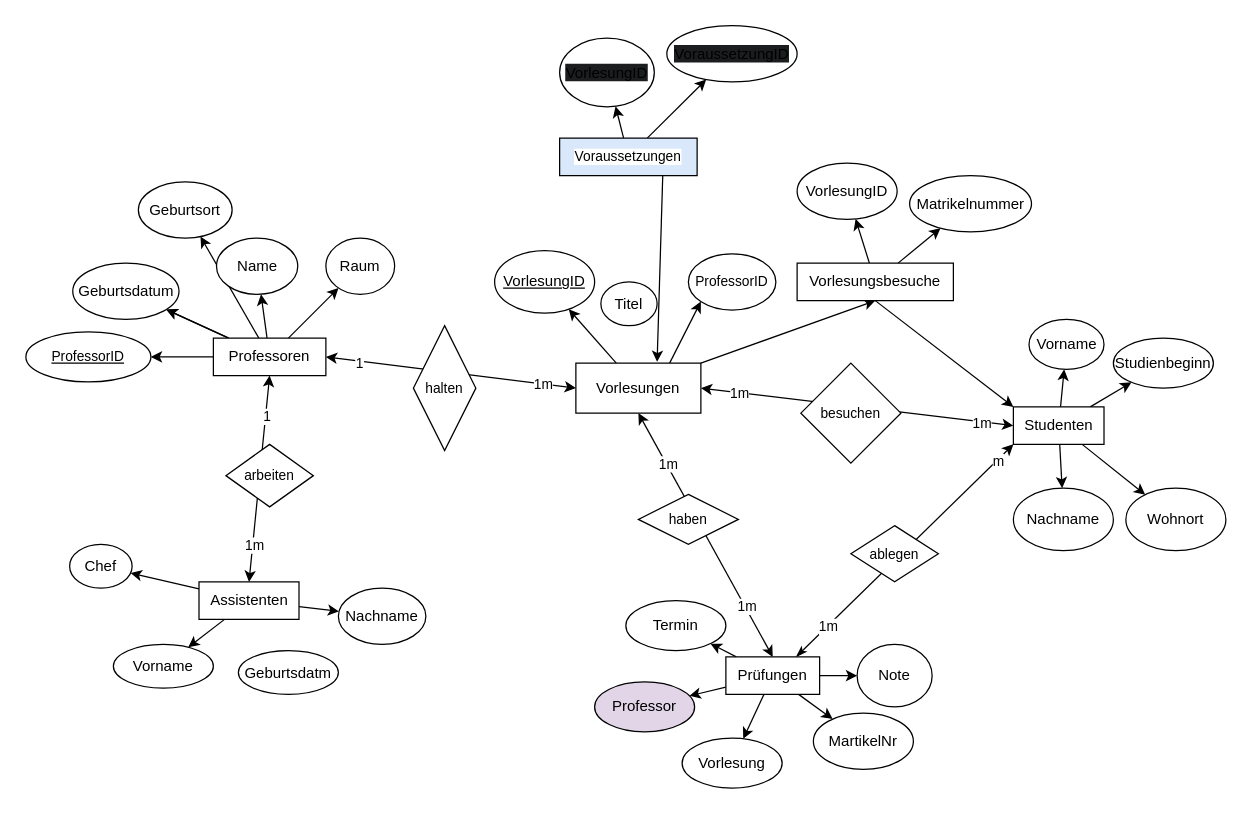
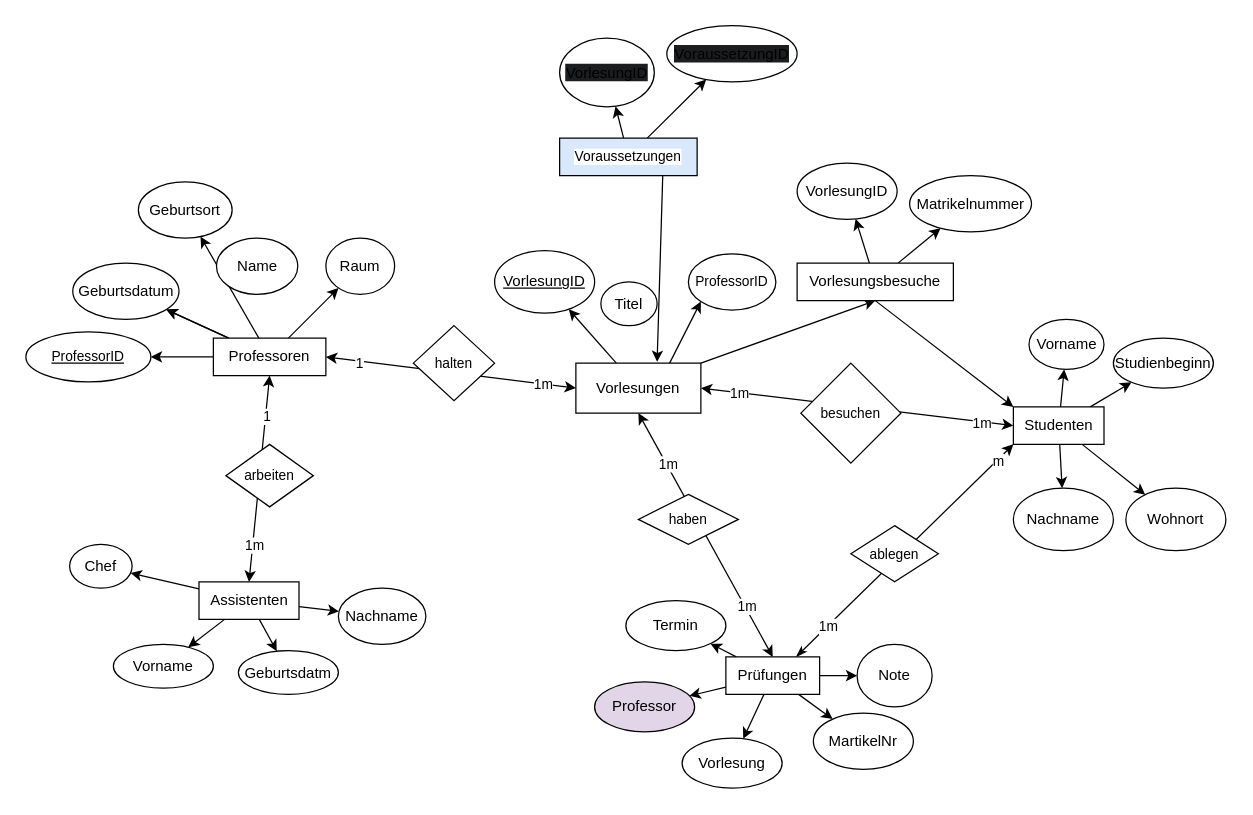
  <mxCell id="0" />
  <mxCell id="1" parent="0" />
- <mxCell id="2" value="" style="rounded=0;orthogonalLoop=1;jettySize=auto;html=1;" parent="1" source="14" target="15" edge="1"><mxGeometry relative="1" as="geometry" /></mxCell>
  <mxCell id="3" value="" style="rounded=0;orthogonalLoop=1;jettySize=auto;html=1;" parent="1" source="14" target="16" edge="1"><mxGeometry relative="1" as="geometry" /></mxCell>
  <mxCell id="4" value="" style="rounded=0;orthogonalLoop=1;jettySize=auto;html=1;" parent="1" source="14" target="17" edge="1"><mxGeometry relative="1" as="geometry" /></mxCell>
  <mxCell id="5" value="" style="rounded=0;orthogonalLoop=1;jettySize=auto;html=1;" parent="1" source="14" target="18" edge="1"><mxGeometry relative="1" as="geometry" /></mxCell>
  <mxCell id="6" style="edgeStyle=none;shape=connector;rounded=0;orthogonalLoop=1;jettySize=auto;html=1;exitX=1;exitY=0.5;exitDx=0;exitDy=0;entryX=0;entryY=0.5;entryDx=0;entryDy=0;strokeColor=default;align=center;verticalAlign=middle;fontFamily=Helvetica;fontSize=11;fontColor=default;labelBackgroundColor=default;endArrow=classic;startArrow=classic;startFill=1;" parent="1" source="14" target="47" edge="1"><mxGeometry relative="1" as="geometry" /></mxCell>
  <mxCell id="7" value="1m" style="edgeLabel;html=1;align=center;verticalAlign=middle;resizable=0;points=[];fontFamily=Helvetica;fontSize=11;fontColor=default;labelBackgroundColor=default;" parent="6" vertex="1" connectable="0"><mxGeometry x="0.737" relative="1" as="geometry"><mxPoint as="offset" /></mxGeometry></mxCell>
  <mxCell id="8" value="1" style="edgeLabel;html=1;align=center;verticalAlign=middle;resizable=0;points=[];fontFamily=Helvetica;fontSize=11;fontColor=default;labelBackgroundColor=default;" parent="6" vertex="1" connectable="0"><mxGeometry x="-0.737" y="-1" relative="1" as="geometry"><mxPoint as="offset" /></mxGeometry></mxCell>
  <mxCell id="9" style="edgeStyle=none;shape=connector;rounded=0;orthogonalLoop=1;jettySize=auto;html=1;exitX=0.5;exitY=1;exitDx=0;exitDy=0;entryX=0.5;entryY=0;entryDx=0;entryDy=0;strokeColor=default;align=center;verticalAlign=middle;fontFamily=Helvetica;fontSize=11;fontColor=default;labelBackgroundColor=default;endArrow=classic;startArrow=classic;startFill=1;" parent="1" source="14" target="23" edge="1"><mxGeometry relative="1" as="geometry" /></mxCell>
  <mxCell id="10" value="1m" style="edgeLabel;html=1;align=center;verticalAlign=middle;resizable=0;points=[];fontFamily=Helvetica;fontSize=11;fontColor=default;labelBackgroundColor=default;" parent="9" vertex="1" connectable="0"><mxGeometry x="0.638" y="1" relative="1" as="geometry"><mxPoint as="offset" /></mxGeometry></mxCell>
  <mxCell id="11" value="1" style="edgeLabel;html=1;align=center;verticalAlign=middle;resizable=0;points=[];fontFamily=Helvetica;fontSize=11;fontColor=default;labelBackgroundColor=default;" parent="9" vertex="1" connectable="0"><mxGeometry x="-0.598" y="1" relative="1" as="geometry"><mxPoint as="offset" /></mxGeometry></mxCell>
  <mxCell id="12" value="" style="edgeStyle=none;shape=connector;rounded=0;orthogonalLoop=1;jettySize=auto;html=1;strokeColor=default;align=center;verticalAlign=middle;fontFamily=Helvetica;fontSize=11;fontColor=default;labelBackgroundColor=default;endArrow=classic;" parent="1" source="14" target="17" edge="1"><mxGeometry relative="1" as="geometry" /></mxCell>
  <mxCell id="13" style="edgeStyle=none;shape=connector;rounded=0;orthogonalLoop=1;jettySize=auto;html=1;exitX=0;exitY=0.5;exitDx=0;exitDy=0;strokeColor=default;align=center;verticalAlign=middle;fontFamily=Helvetica;fontSize=11;fontColor=default;labelBackgroundColor=default;endArrow=classic;" parent="1" source="14" edge="1"><mxGeometry relative="1" as="geometry"><mxPoint x="120" y="285" as="targetPoint" /></mxGeometry></mxCell>
  <mxCell id="14" value="Professoren" style="rounded=0;whiteSpace=wrap;html=1;" parent="1" vertex="1"><mxGeometry x="170" y="270" width="90" height="30" as="geometry" /></mxCell>
  <mxCell id="15" value="Name" style="ellipse;whiteSpace=wrap;html=1;rounded=0;" parent="1" vertex="1"><mxGeometry x="172.5" y="190" width="65" height="45" as="geometry" /></mxCell>
  <mxCell id="16" value="Raum" style="ellipse;whiteSpace=wrap;html=1;rounded=0;" parent="1" vertex="1"><mxGeometry x="260" y="190" width="55" height="45" as="geometry" /></mxCell>
  <mxCell id="17" value="Geburtsdatum" style="ellipse;whiteSpace=wrap;html=1;rounded=0;" parent="1" vertex="1"><mxGeometry x="57.5" y="210" width="85" height="45" as="geometry" /></mxCell>
  <mxCell id="18" value="Geburtsort" style="ellipse;whiteSpace=wrap;html=1;rounded=0;" parent="1" vertex="1"><mxGeometry x="110" y="145" width="75" height="45" as="geometry" /></mxCell>
  <mxCell id="19" value="" style="rounded=0;orthogonalLoop=1;jettySize=auto;html=1;" parent="1" source="23" target="24" edge="1"><mxGeometry relative="1" as="geometry" /></mxCell>
  <mxCell id="20" value="" style="rounded=0;orthogonalLoop=1;jettySize=auto;html=1;" parent="1" source="23" target="25" edge="1"><mxGeometry relative="1" as="geometry" /></mxCell>
+ <mxCell id="21" value="" style="rounded=0;orthogonalLoop=1;jettySize=auto;html=1;" parent="1" source="23" target="26" edge="1"><mxGeometry relative="1" as="geometry" /></mxCell>
  <mxCell id="22" value="" style="rounded=0;orthogonalLoop=1;jettySize=auto;html=1;" parent="1" source="23" target="27" edge="1"><mxGeometry relative="1" as="geometry" /></mxCell>
  <mxCell id="23" value="Assistenten" style="rounded=0;whiteSpace=wrap;html=1;" parent="1" vertex="1"><mxGeometry x="158.5" y="465" width="80" height="30" as="geometry" /></mxCell>
  <mxCell id="24" value="Vorname" style="ellipse;whiteSpace=wrap;html=1;rounded=0;" parent="1" vertex="1"><mxGeometry x="90" y="515" width="80" height="35" as="geometry" /></mxCell>
  <mxCell id="25" value="Nachname" style="ellipse;whiteSpace=wrap;html=1;rounded=0;" parent="1" vertex="1"><mxGeometry x="270" y="470" width="70" height="45" as="geometry" /></mxCell>
  <mxCell id="26" value="Geburtsdatm" style="ellipse;whiteSpace=wrap;html=1;rounded=0;" parent="1" vertex="1"><mxGeometry x="190" y="520" width="80" height="35" as="geometry" /></mxCell>
  <mxCell id="27" value="Chef" style="ellipse;whiteSpace=wrap;html=1;rounded=0;" parent="1" vertex="1"><mxGeometry x="55" y="435" width="50" height="35" as="geometry" /></mxCell>
  <mxCell id="28" value="" style="rounded=0;orthogonalLoop=1;jettySize=auto;html=1;" parent="1" source="35" target="36" edge="1"><mxGeometry relative="1" as="geometry" /></mxCell>
  <mxCell id="29" value="" style="rounded=0;orthogonalLoop=1;jettySize=auto;html=1;" parent="1" source="35" target="37" edge="1"><mxGeometry relative="1" as="geometry" /></mxCell>
  <mxCell id="30" value="" style="rounded=0;orthogonalLoop=1;jettySize=auto;html=1;" parent="1" source="35" target="38" edge="1"><mxGeometry relative="1" as="geometry" /></mxCell>
  <mxCell id="31" value="" style="rounded=0;orthogonalLoop=1;jettySize=auto;html=1;" parent="1" source="35" target="39" edge="1"><mxGeometry relative="1" as="geometry" /></mxCell>
  <mxCell id="32" style="edgeStyle=none;shape=connector;rounded=0;orthogonalLoop=1;jettySize=auto;html=1;exitX=0;exitY=0.5;exitDx=0;exitDy=0;entryX=1;entryY=0.5;entryDx=0;entryDy=0;strokeColor=default;align=center;verticalAlign=middle;fontFamily=Helvetica;fontSize=11;fontColor=default;labelBackgroundColor=default;endArrow=classic;startArrow=classic;startFill=1;" parent="1" source="35" target="47" edge="1"><mxGeometry relative="1" as="geometry" /></mxCell>
  <mxCell id="33" value="1m" style="edgeLabel;html=1;align=center;verticalAlign=middle;resizable=0;points=[];fontFamily=Helvetica;fontSize=11;fontColor=default;labelBackgroundColor=default;" parent="32" vertex="1" connectable="0"><mxGeometry x="0.757" relative="1" as="geometry"><mxPoint as="offset" /></mxGeometry></mxCell>
  <mxCell id="34" value="1m" style="edgeLabel;html=1;align=center;verticalAlign=middle;resizable=0;points=[];fontFamily=Helvetica;fontSize=11;fontColor=default;labelBackgroundColor=default;" parent="32" vertex="1" connectable="0"><mxGeometry x="-0.797" y="1" relative="1" as="geometry"><mxPoint as="offset" /></mxGeometry></mxCell>
  <mxCell id="35" value="Studenten" style="rounded=0;whiteSpace=wrap;html=1;" parent="1" vertex="1"><mxGeometry x="810" y="325" width="72.5" height="30" as="geometry" /></mxCell>
  <mxCell id="36" value="Nachname" style="ellipse;whiteSpace=wrap;html=1;rounded=0;" parent="1" vertex="1"><mxGeometry x="810" y="390" width="80" height="50" as="geometry" /></mxCell>
  <mxCell id="37" value="Vorname" style="ellipse;whiteSpace=wrap;html=1;rounded=0;" parent="1" vertex="1"><mxGeometry x="822.5" y="255" width="60" height="40" as="geometry" /></mxCell>
  <mxCell id="38" value="Studienbeginn" style="ellipse;whiteSpace=wrap;html=1;rounded=0;" parent="1" vertex="1"><mxGeometry x="890" y="270" width="80" height="40" as="geometry" /></mxCell>
  <mxCell id="39" value="Wohnort" style="ellipse;whiteSpace=wrap;html=1;" parent="1" vertex="1"><mxGeometry x="900" y="390" width="80" height="50" as="geometry" /></mxCell>
  <mxCell id="40" value="" style="rounded=0;orthogonalLoop=1;jettySize=auto;html=1;" parent="1" source="47" target="48" edge="1"><mxGeometry relative="1" as="geometry" /></mxCell>
  <mxCell id="41" style="edgeStyle=none;shape=connector;rounded=0;orthogonalLoop=1;jettySize=auto;html=1;exitX=0.5;exitY=1;exitDx=0;exitDy=0;strokeColor=default;align=center;verticalAlign=middle;fontFamily=Helvetica;fontSize=11;fontColor=default;labelBackgroundColor=default;endArrow=classic;startArrow=classic;startFill=1;entryX=0.5;entryY=0;entryDx=0;entryDy=0;" parent="1" source="47" target="58" edge="1"><mxGeometry relative="1" as="geometry"><mxPoint x="500" y="430" as="targetPoint" /></mxGeometry></mxCell>
  <mxCell id="42" value="1m" style="edgeLabel;html=1;align=center;verticalAlign=middle;resizable=0;points=[];fontFamily=Helvetica;fontSize=11;fontColor=default;labelBackgroundColor=default;" parent="41" vertex="1" connectable="0"><mxGeometry x="-0.575" y="1" relative="1" as="geometry"><mxPoint as="offset" /></mxGeometry></mxCell>
  <mxCell id="43" value="1m" style="edgeLabel;html=1;align=center;verticalAlign=middle;resizable=0;points=[];fontFamily=Helvetica;fontSize=11;fontColor=default;labelBackgroundColor=default;" parent="41" vertex="1" connectable="0"><mxGeometry x="0.592" y="1" relative="1" as="geometry"><mxPoint x="100" y="50" as="offset" /></mxGeometry></mxCell>
  <mxCell id="44" value="1m" style="edgeLabel;html=1;align=center;verticalAlign=middle;resizable=0;points=[];fontFamily=Helvetica;fontSize=11;fontColor=default;labelBackgroundColor=default;" parent="41" vertex="1" connectable="0"><mxGeometry x="0.59" y="1" relative="1" as="geometry"><mxPoint as="offset" /></mxGeometry></mxCell>
  <mxCell id="45" style="edgeStyle=none;shape=connector;rounded=0;orthogonalLoop=1;jettySize=auto;html=1;exitX=0.75;exitY=0;exitDx=0;exitDy=0;entryX=0;entryY=1;entryDx=0;entryDy=0;strokeColor=default;align=center;verticalAlign=middle;fontFamily=Helvetica;fontSize=11;fontColor=default;labelBackgroundColor=default;endArrow=classic;" parent="1" source="47" target="67" edge="1"><mxGeometry relative="1" as="geometry" /></mxCell>
  <mxCell id="46" style="edgeStyle=none;shape=connector;rounded=0;orthogonalLoop=1;jettySize=auto;html=1;exitX=1;exitY=0;exitDx=0;exitDy=0;entryX=0.5;entryY=1;entryDx=0;entryDy=0;strokeColor=default;align=center;verticalAlign=middle;fontFamily=Helvetica;fontSize=11;fontColor=default;labelBackgroundColor=default;endArrow=classic;" edge="1" parent="1" source="47" target="74"><mxGeometry relative="1" as="geometry" /></mxCell>
  <mxCell id="47" value="Vorlesungen" style="rounded=0;whiteSpace=wrap;html=1;" parent="1" vertex="1"><mxGeometry x="460" y="290" width="100" height="40" as="geometry" /></mxCell>
  <mxCell id="48" value="&lt;u&gt;VorlesungID&lt;/u&gt;" style="ellipse;whiteSpace=wrap;html=1;rounded=0;" parent="1" vertex="1"><mxGeometry x="395" y="200" width="80" height="50" as="geometry" /></mxCell>
  <mxCell id="49" value="Titel" style="ellipse;whiteSpace=wrap;html=1;rounded=0;" parent="1" vertex="1"><mxGeometry x="480" y="225" width="45" height="35" as="geometry" /></mxCell>
  <mxCell id="50" value="" style="rounded=0;orthogonalLoop=1;jettySize=auto;html=1;" parent="1" source="58" target="59" edge="1"><mxGeometry relative="1" as="geometry" /></mxCell>
  <mxCell id="51" value="" style="edgeStyle=none;shape=connector;rounded=0;orthogonalLoop=1;jettySize=auto;html=1;strokeColor=default;align=center;verticalAlign=middle;fontFamily=Helvetica;fontSize=11;fontColor=default;labelBackgroundColor=default;endArrow=classic;" parent="1" source="58" target="60" edge="1"><mxGeometry relative="1" as="geometry" /></mxCell>
  <mxCell id="52" value="" style="edgeStyle=none;shape=connector;rounded=0;orthogonalLoop=1;jettySize=auto;html=1;strokeColor=default;align=center;verticalAlign=middle;fontFamily=Helvetica;fontSize=11;fontColor=default;labelBackgroundColor=default;endArrow=classic;" parent="1" source="58" target="61" edge="1"><mxGeometry relative="1" as="geometry" /></mxCell>
  <mxCell id="53" value="" style="edgeStyle=none;shape=connector;rounded=0;orthogonalLoop=1;jettySize=auto;html=1;strokeColor=default;align=center;verticalAlign=middle;fontFamily=Helvetica;fontSize=11;fontColor=default;labelBackgroundColor=default;endArrow=classic;" parent="1" source="58" target="62" edge="1"><mxGeometry relative="1" as="geometry" /></mxCell>
  <mxCell id="54" value="" style="edgeStyle=none;shape=connector;rounded=0;orthogonalLoop=1;jettySize=auto;html=1;strokeColor=default;align=center;verticalAlign=middle;fontFamily=Helvetica;fontSize=11;fontColor=default;labelBackgroundColor=default;endArrow=classic;" parent="1" source="58" target="63" edge="1"><mxGeometry relative="1" as="geometry" /></mxCell>
  <mxCell id="55" style="edgeStyle=none;shape=connector;rounded=0;orthogonalLoop=1;jettySize=auto;html=1;exitX=0.75;exitY=0;exitDx=0;exitDy=0;entryX=0;entryY=1;entryDx=0;entryDy=0;strokeColor=default;align=center;verticalAlign=middle;fontFamily=Helvetica;fontSize=11;fontColor=default;labelBackgroundColor=default;endArrow=classic;startArrow=classicThin;startFill=1;" parent="1" source="58" target="35" edge="1"><mxGeometry relative="1" as="geometry" /></mxCell>
  <mxCell id="56" value="m" style="edgeLabel;html=1;align=center;verticalAlign=middle;resizable=0;points=[];fontFamily=Helvetica;fontSize=11;fontColor=default;labelBackgroundColor=default;" parent="55" vertex="1" connectable="0"><mxGeometry x="0.843" y="-2" relative="1" as="geometry"><mxPoint y="-1" as="offset" /></mxGeometry></mxCell>
  <mxCell id="57" value="1m" style="edgeLabel;html=1;align=center;verticalAlign=middle;resizable=0;points=[];fontFamily=Helvetica;fontSize=11;fontColor=default;labelBackgroundColor=default;" parent="55" vertex="1" connectable="0"><mxGeometry x="-0.715" relative="1" as="geometry"><mxPoint as="offset" /></mxGeometry></mxCell>
  <mxCell id="58" value="Prüfungen" style="rounded=0;whiteSpace=wrap;html=1;" parent="1" vertex="1"><mxGeometry x="580" y="525" width="75" height="30" as="geometry" /></mxCell>
  <mxCell id="59" value="MartikelNr" style="ellipse;whiteSpace=wrap;html=1;rounded=0;" parent="1" vertex="1"><mxGeometry x="650" y="570" width="80" height="45" as="geometry" /></mxCell>
  <mxCell id="60" value="Vorlesung" style="ellipse;whiteSpace=wrap;html=1;rounded=0;" parent="1" vertex="1"><mxGeometry x="545" y="590" width="80" height="40" as="geometry" /></mxCell>
  <mxCell id="61" value="Professor" style="ellipse;whiteSpace=wrap;html=1;rounded=0;fillColor=#e1d5e7;" parent="1" vertex="1"><mxGeometry x="475" y="545" width="80" height="40" as="geometry" /></mxCell>
  <mxCell id="62" value="Termin" style="ellipse;whiteSpace=wrap;html=1;rounded=0;" parent="1" vertex="1"><mxGeometry x="500" y="480" width="80" height="40" as="geometry" /></mxCell>
  <mxCell id="63" value="Note" style="ellipse;whiteSpace=wrap;html=1;rounded=0;" parent="1" vertex="1"><mxGeometry x="685" y="515" width="60" height="50" as="geometry" /></mxCell>
- <mxCell id="64" value="halten" style="rhombus;whiteSpace=wrap;html=1;fontFamily=Helvetica;fontSize=11;fontColor=default;labelBackgroundColor=default;" parent="1" vertex="1"><mxGeometry x="330" y="260" width="50" height="100" as="geometry" /></mxCell>
+ <mxCell id="64" value="halten" style="rhombus;whiteSpace=wrap;html=1;fontFamily=Helvetica;fontSize=11;fontColor=default;labelBackgroundColor=default;" parent="1" vertex="1"><mxGeometry x="330" y="260" width="65" height="60" as="geometry" /></mxCell>
  <mxCell id="65" value="besuchen" style="rhombus;whiteSpace=wrap;html=1;fontFamily=Helvetica;fontSize=11;fontColor=default;labelBackgroundColor=default;" parent="1" vertex="1"><mxGeometry x="640" y="290" width="80" height="80" as="geometry" /></mxCell>
  <mxCell id="66" value="&lt;u&gt;ProfessorID&lt;/u&gt;" style="ellipse;whiteSpace=wrap;html=1;fontFamily=Helvetica;fontSize=11;fontColor=default;labelBackgroundColor=default;" parent="1" vertex="1"><mxGeometry x="20" y="265" width="100" height="40" as="geometry" /></mxCell>
  <mxCell id="67" value="ProfessorID" style="ellipse;whiteSpace=wrap;html=1;fontFamily=Helvetica;fontSize=11;fontColor=default;labelBackgroundColor=default;" parent="1" vertex="1"><mxGeometry x="550" y="202.5" width="70" height="45" as="geometry" /></mxCell>
  <mxCell id="68" value="arbeiten" style="rhombus;whiteSpace=wrap;html=1;fontFamily=Helvetica;fontSize=11;fontColor=default;labelBackgroundColor=default;" parent="1" vertex="1"><mxGeometry x="180" y="355" width="70" height="50" as="geometry" /></mxCell>
  <mxCell id="69" value="ablegen" style="rhombus;whiteSpace=wrap;html=1;fontFamily=Helvetica;fontSize=11;fontColor=default;labelBackgroundColor=default;" parent="1" vertex="1"><mxGeometry x="680" y="420" width="70" height="45" as="geometry" /></mxCell>
  <mxCell id="70" value="haben" style="rhombus;whiteSpace=wrap;html=1;fontFamily=Helvetica;fontSize=11;fontColor=default;labelBackgroundColor=default;" parent="1" vertex="1"><mxGeometry x="510" y="395" width="80" height="40" as="geometry" /></mxCell>
  <mxCell id="71" value="" style="rounded=0;orthogonalLoop=1;jettySize=auto;html=1;" edge="1" parent="1" source="74" target="75"><mxGeometry relative="1" as="geometry" /></mxCell>
  <mxCell id="72" value="" style="rounded=0;orthogonalLoop=1;jettySize=auto;html=1;" edge="1" parent="1" source="74" target="76"><mxGeometry relative="1" as="geometry" /></mxCell>
  <mxCell id="73" style="edgeStyle=none;shape=connector;rounded=0;orthogonalLoop=1;jettySize=auto;html=1;exitX=0.5;exitY=1;exitDx=0;exitDy=0;entryX=0;entryY=0;entryDx=0;entryDy=0;strokeColor=default;align=center;verticalAlign=middle;fontFamily=Helvetica;fontSize=11;fontColor=default;labelBackgroundColor=default;endArrow=classic;" edge="1" parent="1" source="74" target="35"><mxGeometry relative="1" as="geometry" /></mxCell>
  <mxCell id="74" value="Vorlesungsbesuche" style="rounded=0;whiteSpace=wrap;html=1;" vertex="1" parent="1"><mxGeometry x="637" y="210" width="125" height="30" as="geometry" /></mxCell>
  <mxCell id="75" value="Matrikelnummer" style="ellipse;whiteSpace=wrap;html=1;rounded=0;" vertex="1" parent="1"><mxGeometry x="727" y="140" width="97.5" height="45" as="geometry" /></mxCell>
  <mxCell id="76" value="VorlesungID" style="ellipse;whiteSpace=wrap;html=1;rounded=0;" vertex="1" parent="1"><mxGeometry x="637" y="130" width="80" height="45" as="geometry" /></mxCell>
  <mxCell id="77" value="" style="edgeStyle=none;shape=connector;rounded=0;orthogonalLoop=1;jettySize=auto;html=1;strokeColor=default;align=center;verticalAlign=middle;fontFamily=Helvetica;fontSize=11;fontColor=default;labelBackgroundColor=default;endArrow=classic;" edge="1" parent="1" source="80" target="81"><mxGeometry relative="1" as="geometry" /></mxCell>
  <mxCell id="78" value="" style="edgeStyle=none;shape=connector;rounded=0;orthogonalLoop=1;jettySize=auto;html=1;strokeColor=default;align=center;verticalAlign=middle;fontFamily=Helvetica;fontSize=11;fontColor=default;labelBackgroundColor=default;endArrow=classic;" edge="1" parent="1" source="80" target="82"><mxGeometry relative="1" as="geometry" /></mxCell>
  <mxCell id="79" style="edgeStyle=none;shape=connector;rounded=0;orthogonalLoop=1;jettySize=auto;html=1;exitX=0.75;exitY=1;exitDx=0;exitDy=0;strokeColor=default;align=center;verticalAlign=middle;fontFamily=Helvetica;fontSize=11;fontColor=default;labelBackgroundColor=default;endArrow=classic;entryX=0.65;entryY=-0.025;entryDx=0;entryDy=0;entryPerimeter=0;" edge="1" parent="1" source="80" target="47"><mxGeometry relative="1" as="geometry"><mxPoint x="535" y="240" as="targetPoint" /></mxGeometry></mxCell>
  <mxCell id="80" value="Voraussetzungen" style="rounded=0;whiteSpace=wrap;html=1;fontFamily=Helvetica;fontSize=11;fontColor=default;labelBackgroundColor=default;fillColor=#dae8fc;" vertex="1" parent="1"><mxGeometry x="447" y="110" width="110" height="30" as="geometry" /></mxCell>
  <mxCell id="81" value="&lt;span style=&quot;font-size: 12px; text-align: left; background-color: rgb(27, 29, 30);&quot;&gt;VorlesungID&lt;/span&gt;" style="ellipse;whiteSpace=wrap;html=1;fontSize=11;rounded=0;labelBackgroundColor=default;" vertex="1" parent="1"><mxGeometry x="447" y="30" width="75.75" height="55" as="geometry" /></mxCell>
  <mxCell id="82" value="&lt;span style=&quot;font-size: 12px; text-align: left; background-color: rgb(27, 29, 30);&quot;&gt;VoraussetzungID&lt;/span&gt;" style="ellipse;whiteSpace=wrap;html=1;fontSize=11;rounded=0;labelBackgroundColor=default;" vertex="1" parent="1"><mxGeometry x="532.75" y="20" width="104.25" height="45" as="geometry" /></mxCell>
